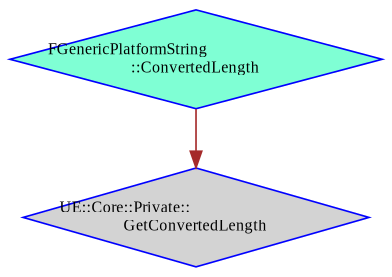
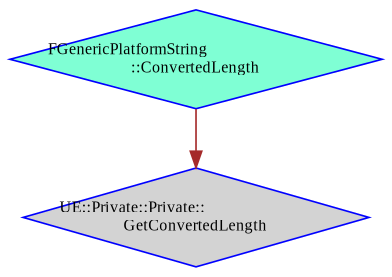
  digraph {
    rankdir=TB
    fontname="Liberation Serif"
    node [color=blue fontname="Liberation Serif" fontsize=10 shape=diamond style=filled]
    n1 [fillcolor=aquamarine fontcolor=black height=0.2 label="FGenericPlatformString\l::ConvertedLength" width=0.4]
-   n2 [fillcolor=lightgrey height=0.2 label="UE::Core::Private::\lGetConvertedLength" width=0.4]
+   n2 [fillcolor=lightgrey height=0.2 label="UE::Private::Private::\lGetConvertedLength" width=0.4]
    n1 -> n2 [color=brown fontname="Liberation Serif" fontsize=10 labelfontname=Helvetica labelfontsize=10 style=solid]
  }
